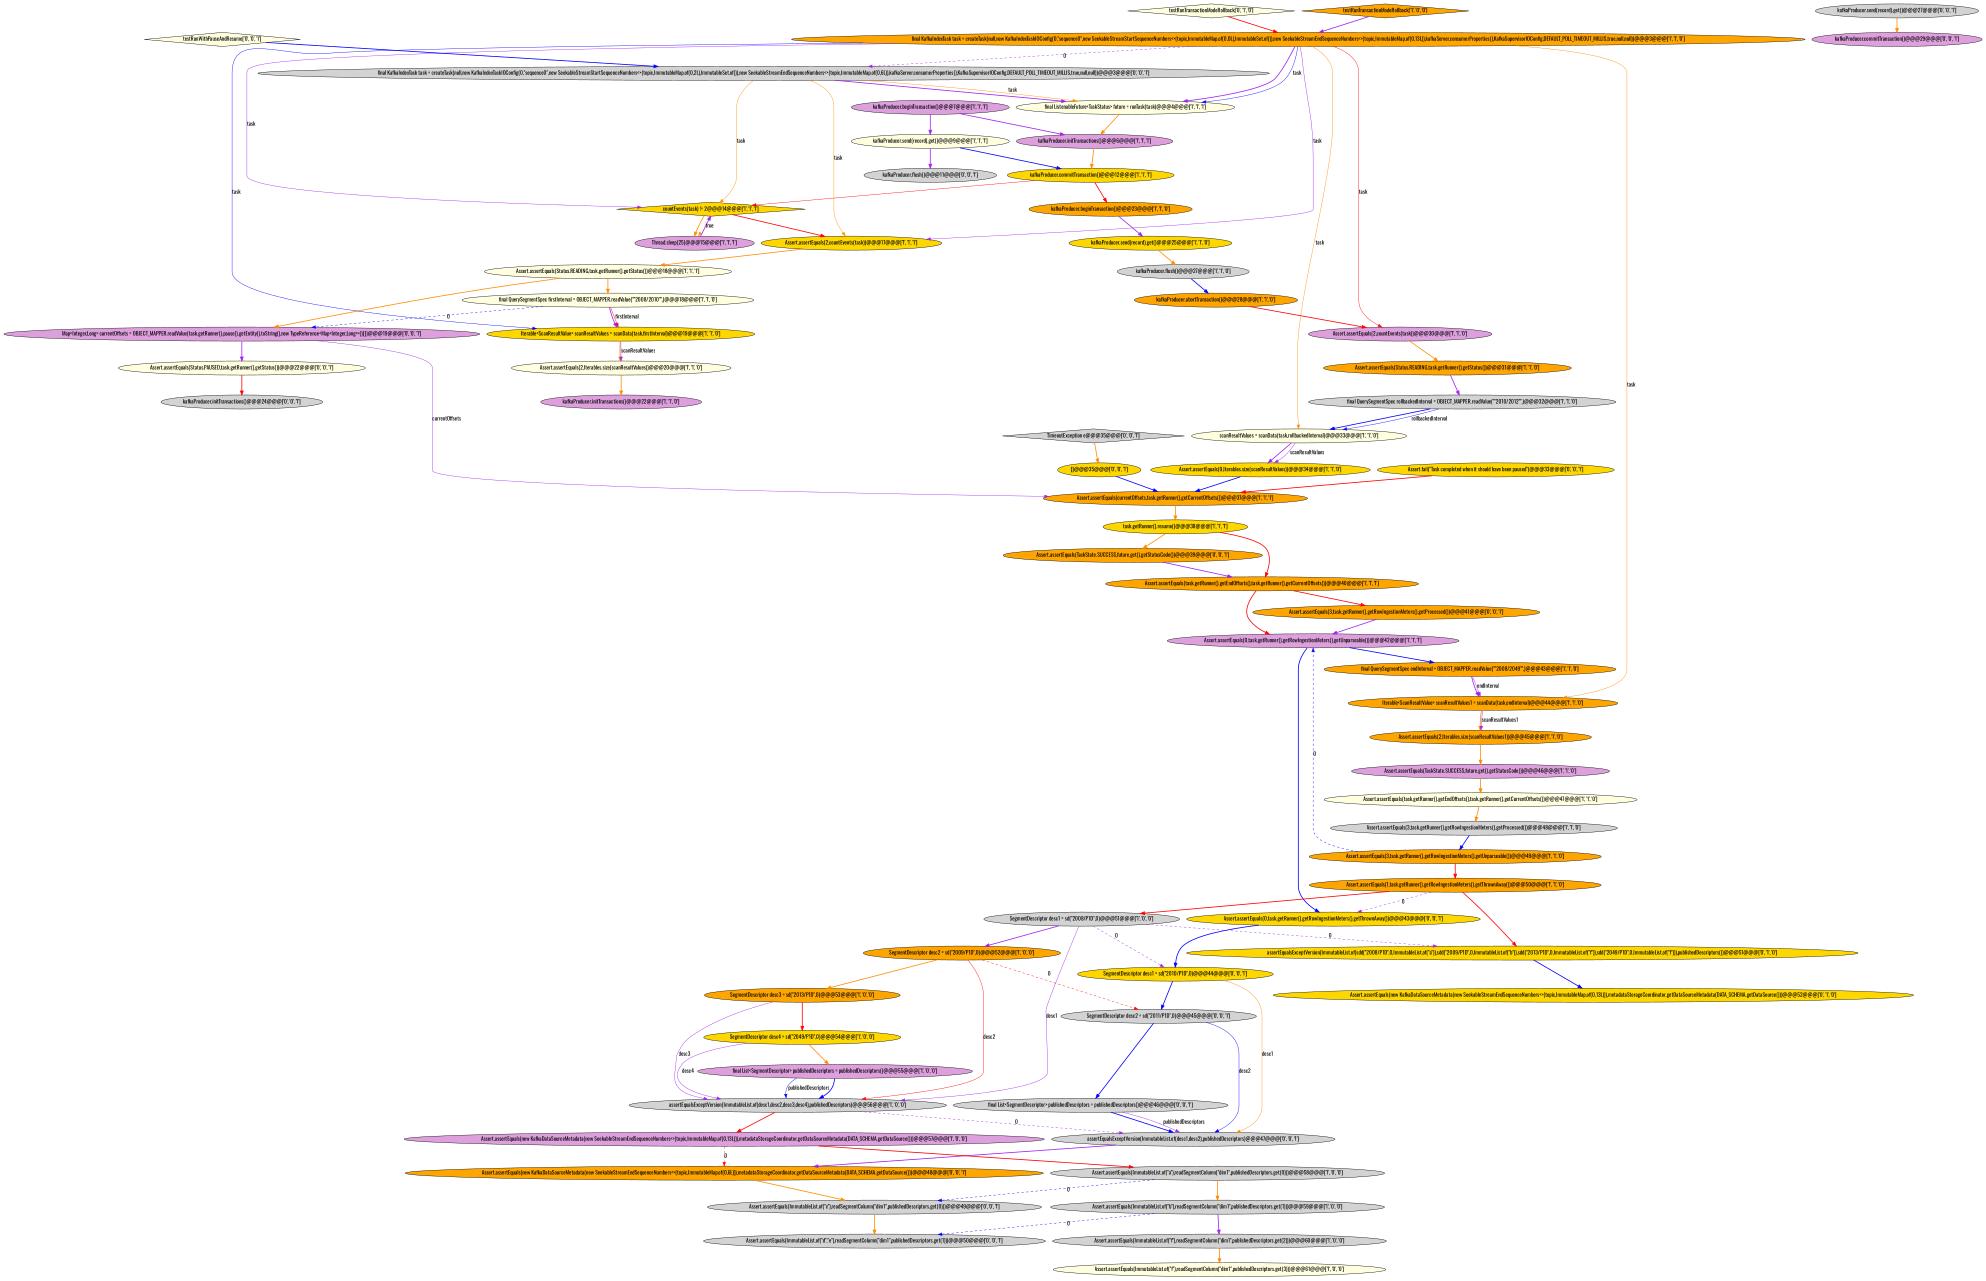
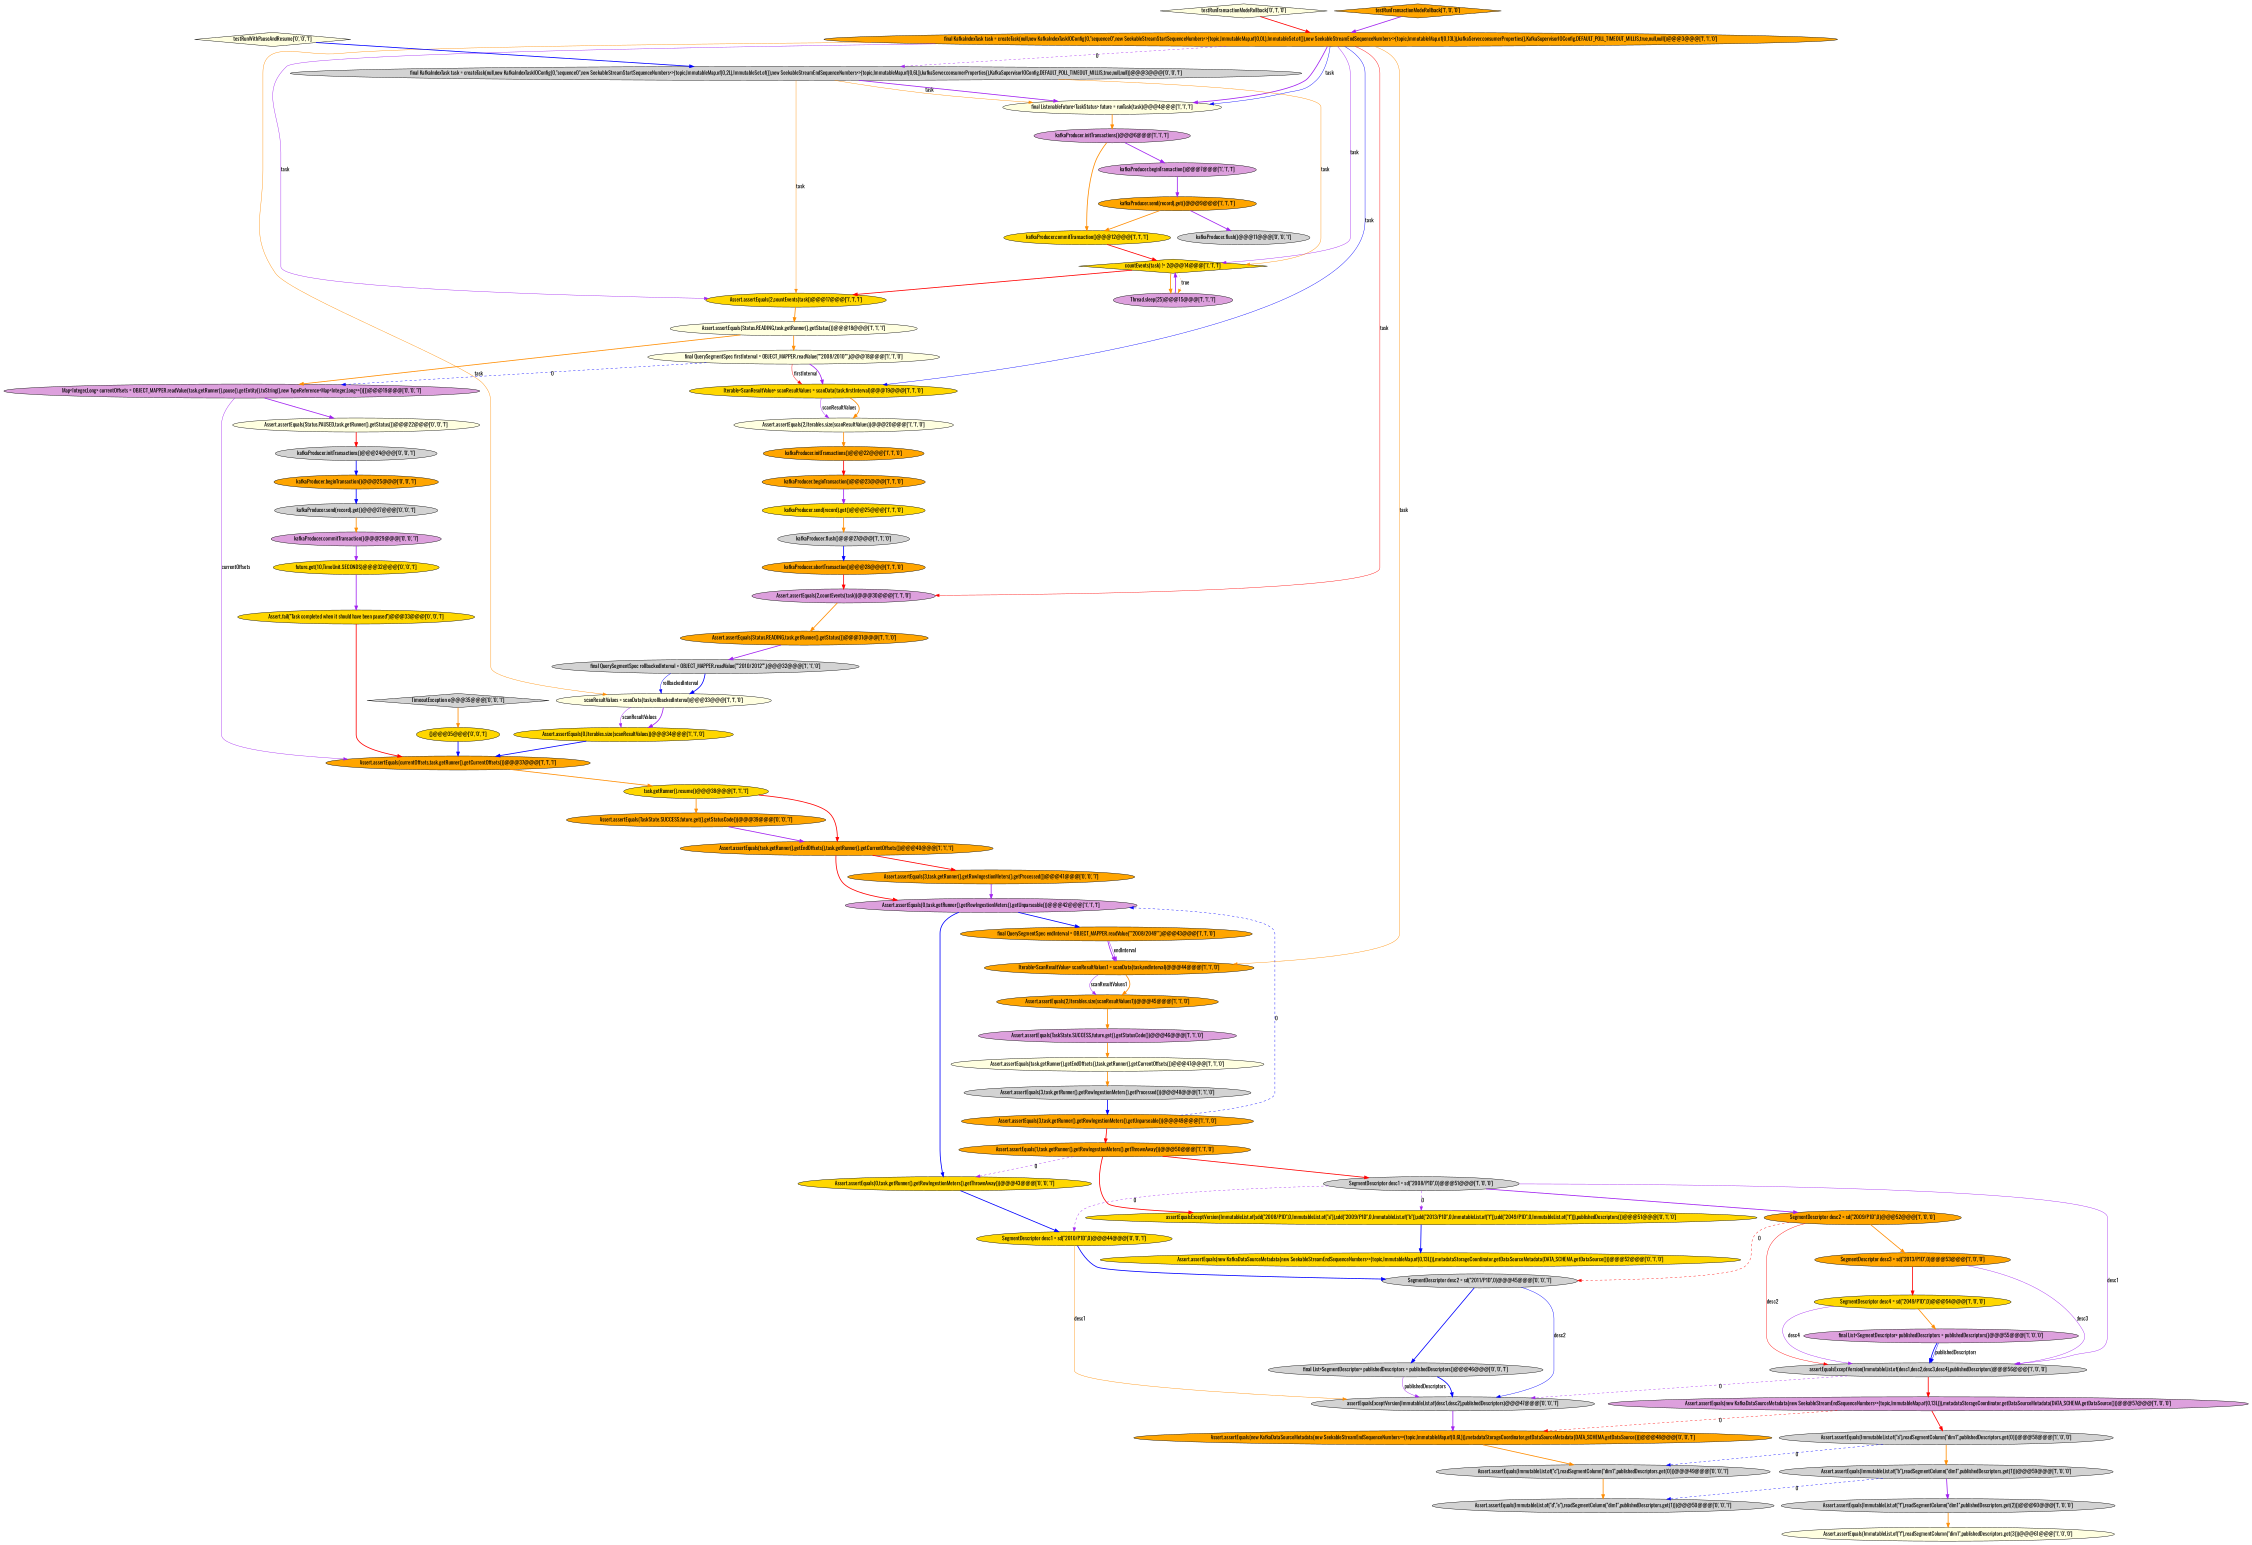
  digraph {
    fontname=Oswald
    node [fillcolor=orange fontname=Oswald shape=ellipse style=filled]
    edge [color=purple fontname=Oswald style=bold]
    n1 [label="SegmentDescriptor desc3 = sd(\"2013/P1D\",0)@@@53@@@['1', '0', '0']"]
    n2 [fillcolor=gold label="SegmentDescriptor desc4 = sd(\"2049/P1D\",0)@@@54@@@['1', '0', '0']"]
    n3 [fillcolor=lightgrey label="assertEqualsExceptVersion(ImmutableList.of(desc1,desc2,desc3,desc4),publishedDescriptors)@@@56@@@['1', '0', '0']"]
    n4 [fillcolor=plum label="final List<SegmentDescriptor> publishedDescriptors = publishedDescriptors()@@@55@@@['1', '0', '0']"]
    n5 [fillcolor=lightgrey label="assertEqualsExceptVersion(ImmutableList.of(desc1,desc2),publishedDescriptors)@@@47@@@['0', '0', '1']"]
    n6 [fillcolor=plum label="Assert.assertEquals(new KafkaDataSourceMetadata(new SeekableStreamEndSequenceNumbers<>(topic,ImmutableMap.of(0,13L))),metadataStorageCoordinator.getDataSourceMetadata(DATA_SCHEMA.getDataSource()))@@@57@@@['1', '0', '0']"]
    n7 [label="Assert.assertEquals(Status.READING,task.getRunner().getStatus())@@@31@@@['1', '1', '0']"]
    n8 [fillcolor=lightgrey label="final QuerySegmentSpec rollbackedInterval = OBJECT_MAPPER.readValue(\"\"2010/2012\"\",)@@@32@@@['1', '1', '0']"]
    n9 [fillcolor=lightyellow label="scanResultValues = scanData(task,rollbackedInterval)@@@33@@@['1', '1', '0']"]
    n10 [fillcolor=lightyellow label="Assert.assertEquals(Status.PAUSED,task.getRunner().getStatus())@@@22@@@['0', '0', '1']"]
    n11 [fillcolor=lightgrey label="kafkaProducer.initTransactions()@@@24@@@['0', '0', '1']"]
+   n12 [label="kafkaProducer.beginTransaction()@@@25@@@['0', '0', '1']"]
    n13 [label="final QuerySegmentSpec endInterval = OBJECT_MAPPER.readValue(\"\"2008/2049\"\",)@@@43@@@['1', '1', '0']"]
    n14 [label="Iterable<ScanResultValue> scanResultValues1 = scanData(task,endInterval)@@@44@@@['1', '1', '0']"]
    n15 [label="Assert.assertEquals(2,Iterables.size(scanResultValues1))@@@45@@@['1', '1', '0']"]
    n16 [fillcolor=lightgrey label="Assert.assertEquals(ImmutableList.of(\"b\"),readSegmentColumn(\"dim1\",publishedDescriptors.get(1)))@@@59@@@['1', '0', '0']"]
    n17 [fillcolor=lightgrey label="Assert.assertEquals(ImmutableList.of(\"f\"),readSegmentColumn(\"dim1\",publishedDescriptors.get(2)))@@@60@@@['1', '0', '0']"]
    n18 [fillcolor=lightgrey label="Assert.assertEquals(ImmutableList.of(\"d\",\"e\"),readSegmentColumn(\"dim1\",publishedDescriptors.get(1)))@@@50@@@['0', '0', '1']"]
    n19 [fillcolor=lightyellow label="Assert.assertEquals(ImmutableList.of(\"f\"),readSegmentColumn(\"dim1\",publishedDescriptors.get(3)))@@@61@@@['1', '0', '0']"]
    n20 [fillcolor=lightgrey label="Assert.assertEquals(ImmutableList.of(\"a\"),readSegmentColumn(\"dim1\",publishedDescriptors.get(0)))@@@58@@@['1', '0', '0']"]
    n21 [fillcolor=lightgrey label="Assert.assertEquals(ImmutableList.of(\"c\"),readSegmentColumn(\"dim1\",publishedDescriptors.get(0)))@@@49@@@['0', '0', '1']"]
    n22 [fillcolor=lightgrey label="kafkaProducer.send(record).get()@@@27@@@['0', '0', '1']"]
    n23 [fillcolor=plum label="kafkaProducer.commitTransaction()@@@29@@@['0', '0', '1']"]
+   n24 [fillcolor=gold label="future.get(10,TimeUnit.SECONDS)@@@32@@@['0', '0', '1']"]
    n25 [label="Assert.assertEquals(task.getRunner().getEndOffsets(),task.getRunner().getCurrentOffsets())@@@40@@@['1', '1', '1']"]
    n26 [label="Assert.assertEquals(3,task.getRunner().getRowIngestionMeters().getProcessed())@@@41@@@['0', '0', '1']"]
    n27 [fillcolor=plum label="Assert.assertEquals(0,task.getRunner().getRowIngestionMeters().getUnparseable())@@@42@@@['1', '1', '1']"]
    n28 [fillcolor=gold label="Assert.assertEquals(0,task.getRunner().getRowIngestionMeters().getThrownAway())@@@43@@@['0', '0', '1']"]
    n29 [fillcolor=gold label="SegmentDescriptor desc1 = sd(\"2010/P1D\",0)@@@44@@@['0', '0', '1']"]
    n30 [fillcolor=lightgrey label="SegmentDescriptor desc2 = sd(\"2011/P1D\",0)@@@45@@@['0', '0', '1']"]
    n31 [fillcolor=lightgrey label="final List<SegmentDescriptor> publishedDescriptors = publishedDescriptors()@@@46@@@['0', '0', '1']"]
    n32 [label="Assert.assertEquals(new KafkaDataSourceMetadata(new SeekableStreamEndSequenceNumbers<>(topic,ImmutableMap.of(0,6L))),metadataStorageCoordinator.getDataSourceMetadata(DATA_SCHEMA.getDataSource()))@@@48@@@['0', '0', '1']"]
    n33 [fillcolor=plum label="Thread.sleep(25)@@@15@@@['1', '1', '1']"]
    n34 [fillcolor=gold label="countEvents(task) != 2@@@14@@@['1', '1', '1']" shape=diamond]
    n35 [fillcolor=gold label="Assert.assertEquals(2,countEvents(task))@@@17@@@['1', '1', '1']"]
    n36 [fillcolor=gold label="Assert.fail(\"Task completed when it should have been paused\")@@@33@@@['0', '0', '1']"]
    n37 [fillcolor=gold label="task.getRunner().resume()@@@38@@@['1', '1', '1']"]
    n38 [label="Assert.assertEquals(TaskState.SUCCESS,future.get().getStatusCode())@@@39@@@['0', '0', '1']"]
    n39 [fillcolor=lightyellow label="Assert.assertEquals(2,Iterables.size(scanResultValues))@@@20@@@['1', '1', '0']"]
-   n40 [fillcolor=plum label="kafkaProducer.initTransactions()@@@22@@@['1', '1', '0']"]
+   n40 [label="kafkaProducer.initTransactions()@@@22@@@['1', '1', '0']"]
    n41 [label="kafkaProducer.beginTransaction()@@@23@@@['1', '1', '0']"]
    n42 [fillcolor=gold label="kafkaProducer.send(record).get()@@@25@@@['1', '1', '0']"]
    n43 [fillcolor=lightgrey label="kafkaProducer.flush()@@@27@@@['1', '1', '0']"]
    n44 [fillcolor=lightyellow label="testRunTransactionModeRollback['0', '1', '0']" shape=diamond]
    n45 [label="final KafkaIndexTask task = createTask(null,new KafkaIndexTaskIOConfig(0,\"sequence0\",new SeekableStreamStartSequenceNumbers<>(topic,ImmutableMap.of(0,0L),ImmutableSet.of()),new SeekableStreamEndSequenceNumbers<>(topic,ImmutableMap.of(0,13L)),kafkaServer.consumerProperties(),KafkaSupervisorIOConfig.DEFAULT_POLL_TIMEOUT_MILLIS,true,null,null))@@@3@@@['1', '1', '0']"]
    n46 [fillcolor=lightgrey label="final KafkaIndexTask task = createTask(null,new KafkaIndexTaskIOConfig(0,\"sequence0\",new SeekableStreamStartSequenceNumbers<>(topic,ImmutableMap.of(0,2L),ImmutableSet.of()),new SeekableStreamEndSequenceNumbers<>(topic,ImmutableMap.of(0,6L)),kafkaServer.consumerProperties(),KafkaSupervisorIOConfig.DEFAULT_POLL_TIMEOUT_MILLIS,true,null,null))@@@3@@@['0', '0', '1']"]
    n47 [fillcolor=lightyellow label="final ListenableFuture<TaskStatus> future = runTask(task)@@@4@@@['1', '1', '1']"]
    n48 [fillcolor=plum label="Assert.assertEquals(2,countEvents(task))@@@30@@@['1', '1', '0']"]
    n49 [fillcolor=gold label="Iterable<ScanResultValue> scanResultValues = scanData(task,firstInterval)@@@19@@@['1', '1', '0']"]
    n50 [fillcolor=gold label="Assert.assertEquals(new KafkaDataSourceMetadata(new SeekableStreamEndSequenceNumbers<>(topic,ImmutableMap.of(0,13L))),metadataStorageCoordinator.getDataSourceMetadata(DATA_SCHEMA.getDataSource()))@@@52@@@['0', '1', '0']"]
    n51 [label="testRunTransactionModeRollback['1', '0', '0']" shape=diamond]
    n52 [label="Assert.assertEquals(currentOffsets,task.getRunner().getCurrentOffsets())@@@37@@@['1', '1', '1']"]
    n53 [fillcolor=lightyellow label="Assert.assertEquals(Status.READING,task.getRunner().getStatus())@@@18@@@['1', '1', '1']"]
    n54 [fillcolor=plum label="kafkaProducer.initTransactions()@@@6@@@['1', '1', '1']"]
    n55 [fillcolor=plum label="kafkaProducer.beginTransaction()@@@7@@@['1', '1', '1']"]
    n56 [fillcolor=gold label="kafkaProducer.commitTransaction()@@@12@@@['1', '1', '1']"]
-   n57 [fillcolor=lightyellow label="kafkaProducer.send(record).get()@@@9@@@['1', '1', '1']"]
+   n57 [label="kafkaProducer.send(record).get()@@@9@@@['1', '1', '1']"]
    n58 [fillcolor=gold label="assertEqualsExceptVersion(ImmutableList.of(sdd(\"2008/P1D\",0,ImmutableList.of(\"a\")),sdd(\"2009/P1D\",0,ImmutableList.of(\"b\")),sdd(\"2013/P1D\",0,ImmutableList.of(\"f\")),sdd(\"2049/P1D\",0,ImmutableList.of(\"f\"))),publishedDescriptors())@@@51@@@['0', '1', '0']"]
    n59 [fillcolor=plum label="Assert.assertEquals(TaskState.SUCCESS,future.get().getStatusCode())@@@46@@@['1', '1', '0']"]
    n60 [fillcolor=lightyellow label="testRunWithPauseAndResume['0', '0', '1']" shape=diamond]
    n61 [label="Assert.assertEquals(3,task.getRunner().getRowIngestionMeters().getUnparseable())@@@49@@@['1', '1', '0']"]
    n62 [label="Assert.assertEquals(1,task.getRunner().getRowIngestionMeters().getThrownAway())@@@50@@@['1', '1', '0']"]
    n63 [fillcolor=lightgrey label="SegmentDescriptor desc1 = sd(\"2008/P1D\",0)@@@51@@@['1', '0', '0']"]
    n64 [fillcolor=plum label="Map<Integer,Long> currentOffsets = OBJECT_MAPPER.readValue(task.getRunner().pause().getEntity().toString(),new TypeReference<Map<Integer,Long>>(){})@@@19@@@['0', '0', '1']"]
    n65 [fillcolor=lightyellow label="final QuerySegmentSpec firstInterval = OBJECT_MAPPER.readValue(\"\"2008/2010\"\",)@@@18@@@['1', '1', '0']"]
    n66 [fillcolor=gold label="Assert.assertEquals(0,Iterables.size(scanResultValues))@@@34@@@['1', '1', '0']"]
    n67 [fillcolor=lightgrey label="kafkaProducer.flush()@@@11@@@['0', '0', '1']"]
    n68 [label="SegmentDescriptor desc2 = sd(\"2009/P1D\",0)@@@52@@@['1', '0', '0']"]
    n69 [label="kafkaProducer.abortTransaction()@@@28@@@['1', '1', '0']"]
    n70 [fillcolor=lightgrey label="Assert.assertEquals(3,task.getRunner().getRowIngestionMeters().getProcessed())@@@48@@@['1', '1', '0']"]
    n71 [fillcolor=lightgrey label="TimeoutException e@@@35@@@['0', '0', '1']" shape=diamond]
    n72 [fillcolor=gold label="{}@@@35@@@['0', '0', '1']"]
    n73 [fillcolor=lightyellow label="Assert.assertEquals(task.getRunner().getEndOffsets(),task.getRunner().getCurrentOffsets())@@@47@@@['1', '1', '0']"]
    n1 -> n2 [color=red]
    n1 -> n3 [label=desc3 style=solid]
    n2 -> n3 [label=desc4 style=solid]
    n2 -> n4 [color=darkorange]
    n3 -> n5 [label=0 style=dashed]
    n3 -> n6 [color=red]
    n4 -> n3 [color=blue label=publishedDescriptors style=solid]
    n4 -> n3 [color=blue]
    n5 -> n32
    n6 -> n20 [color=red]
    n6 -> n32 [color=red label=0 style=dashed]
    n7 -> n8
    n8 -> n9 [color=blue]
    n8 -> n9 [color=blue label=rollbackedInterval style=solid]
    n9 -> n66
    n9 -> n66 [label=scanResultValues style=solid]
    n10 -> n11 [color=red]
+   n11 -> n12 [color=blue]
+   n12 -> n22 [color=blue]
    n13 -> n14 [label=endInterval style=solid]
    n13 -> n14
    n14 -> n15 [color=darkorange]
    n14 -> n15 [label=scanResultValues1 style=solid]
    n15 -> n59 [color=darkorange]
    n16 -> n17
    n16 -> n18 [color=blue label=0 style=dashed]
    n17 -> n19 [color=darkorange]
    n20 -> n16 [color=darkorange]
    n20 -> n21 [color=blue label=0 style=dashed]
    n21 -> n18 [color=darkorange]
    n22 -> n23 [color=darkorange]
+   n23 -> n24
+   n24 -> n36
    n25 -> n26 [color=red]
    n25 -> n27 [color=red]
    n26 -> n27
    n27 -> n13 [color=blue]
    n27 -> n28 [color=blue]
    n28 -> n29 [color=blue]
    n29 -> n5 [color=darkorange label=desc1 style=solid]
    n29 -> n30 [color=blue]
    n30 -> n5 [color=blue label=desc2 style=solid]
    n30 -> n31 [color=blue]
    n31 -> n5 [color=blue]
    n31 -> n5 [label=publishedDescriptors style=solid]
    n32 -> n21 [color=darkorange]
    n33 -> n34
    n34 -> n33 [color=darkorange label=true style=dotted]
    n34 -> n33 [color=darkorange]
    n34 -> n35 [color=red]
    n35 -> n53 [color=darkorange]
    n36 -> n52 [color=red]
    n37 -> n25 [color=red]
    n37 -> n38 [color=darkorange]
    n38 -> n25
    n39 -> n40 [color=darkorange]
-   n56 -> n41 [color=red]
+   n40 -> n41 [color=red]
    n41 -> n42
    n42 -> n43 [color=darkorange]
    n43 -> n69 [color=blue]
    n44 -> n45 [color=red]
    n45 -> n9 [color=darkorange label=task style=solid]
    n45 -> n14 [color=darkorange label=task style=solid]
    n45 -> n34 [label=task style=solid]
    n45 -> n35 [label=task style=solid]
    n45 -> n46 [label=0 style=dashed]
    n45 -> n47
    n45 -> n47 [color=blue label=task style=solid]
    n45 -> n48 [color=red label=task style=solid]
    n45 -> n49 [color=blue label=task style=solid]
    n46 -> n34 [color=darkorange label=task style=solid]
    n46 -> n35 [color=darkorange label=task style=solid]
    n46 -> n47
    n46 -> n47 [color=darkorange label=task style=solid]
    n47 -> n54 [color=darkorange]
    n48 -> n7 [color=darkorange]
    n49 -> n39 [color=darkorange]
    n49 -> n39 [label=scanResultValues style=solid]
    n51 -> n45
    n52 -> n37 [color=darkorange]
    n53 -> n64 [color=darkorange]
    n53 -> n65 [color=darkorange]
-   n55 -> n54
+   n54 -> n55
    n54 -> n56 [color=darkorange]
    n55 -> n57
-   n56 -> n34 [color=red style=solid]
-   n57 -> n56 [color=blue]
+   n56 -> n34 [color=red]
+   n57 -> n56 [color=darkorange]
    n57 -> n67
    n58 -> n50 [color=blue]
    n59 -> n73 [color=darkorange]
    n60 -> n46 [color=blue]
    n61 -> n27 [color=blue label=0 style=dashed]
    n61 -> n62 [color=red]
    n62 -> n28 [label=0 style=dashed]
    n62 -> n58 [color=red]
    n62 -> n63 [color=red]
    n63 -> n3 [label=desc1 style=solid]
    n63 -> n29 [label=0 style=dashed]
    n63 -> n58 [label=0 style=dashed]
    n63 -> n68
    n64 -> n10
    n64 -> n52 [label=currentOffsets style=solid]
    n65 -> n49 [color=red label=firstInterval style=solid]
    n65 -> n49
    n65 -> n64 [color=blue label=0 style=dashed]
    n66 -> n52 [color=blue]
    n68 -> n1 [color=darkorange]
    n68 -> n3 [color=red label=desc2 style=solid]
    n68 -> n30 [color=red label=0 style=dashed]
    n69 -> n48 [color=red]
    n70 -> n61 [color=blue]
    n71 -> n72 [color=darkorange]
    n72 -> n52 [color=blue]
    n73 -> n70 [color=darkorange]
  }
